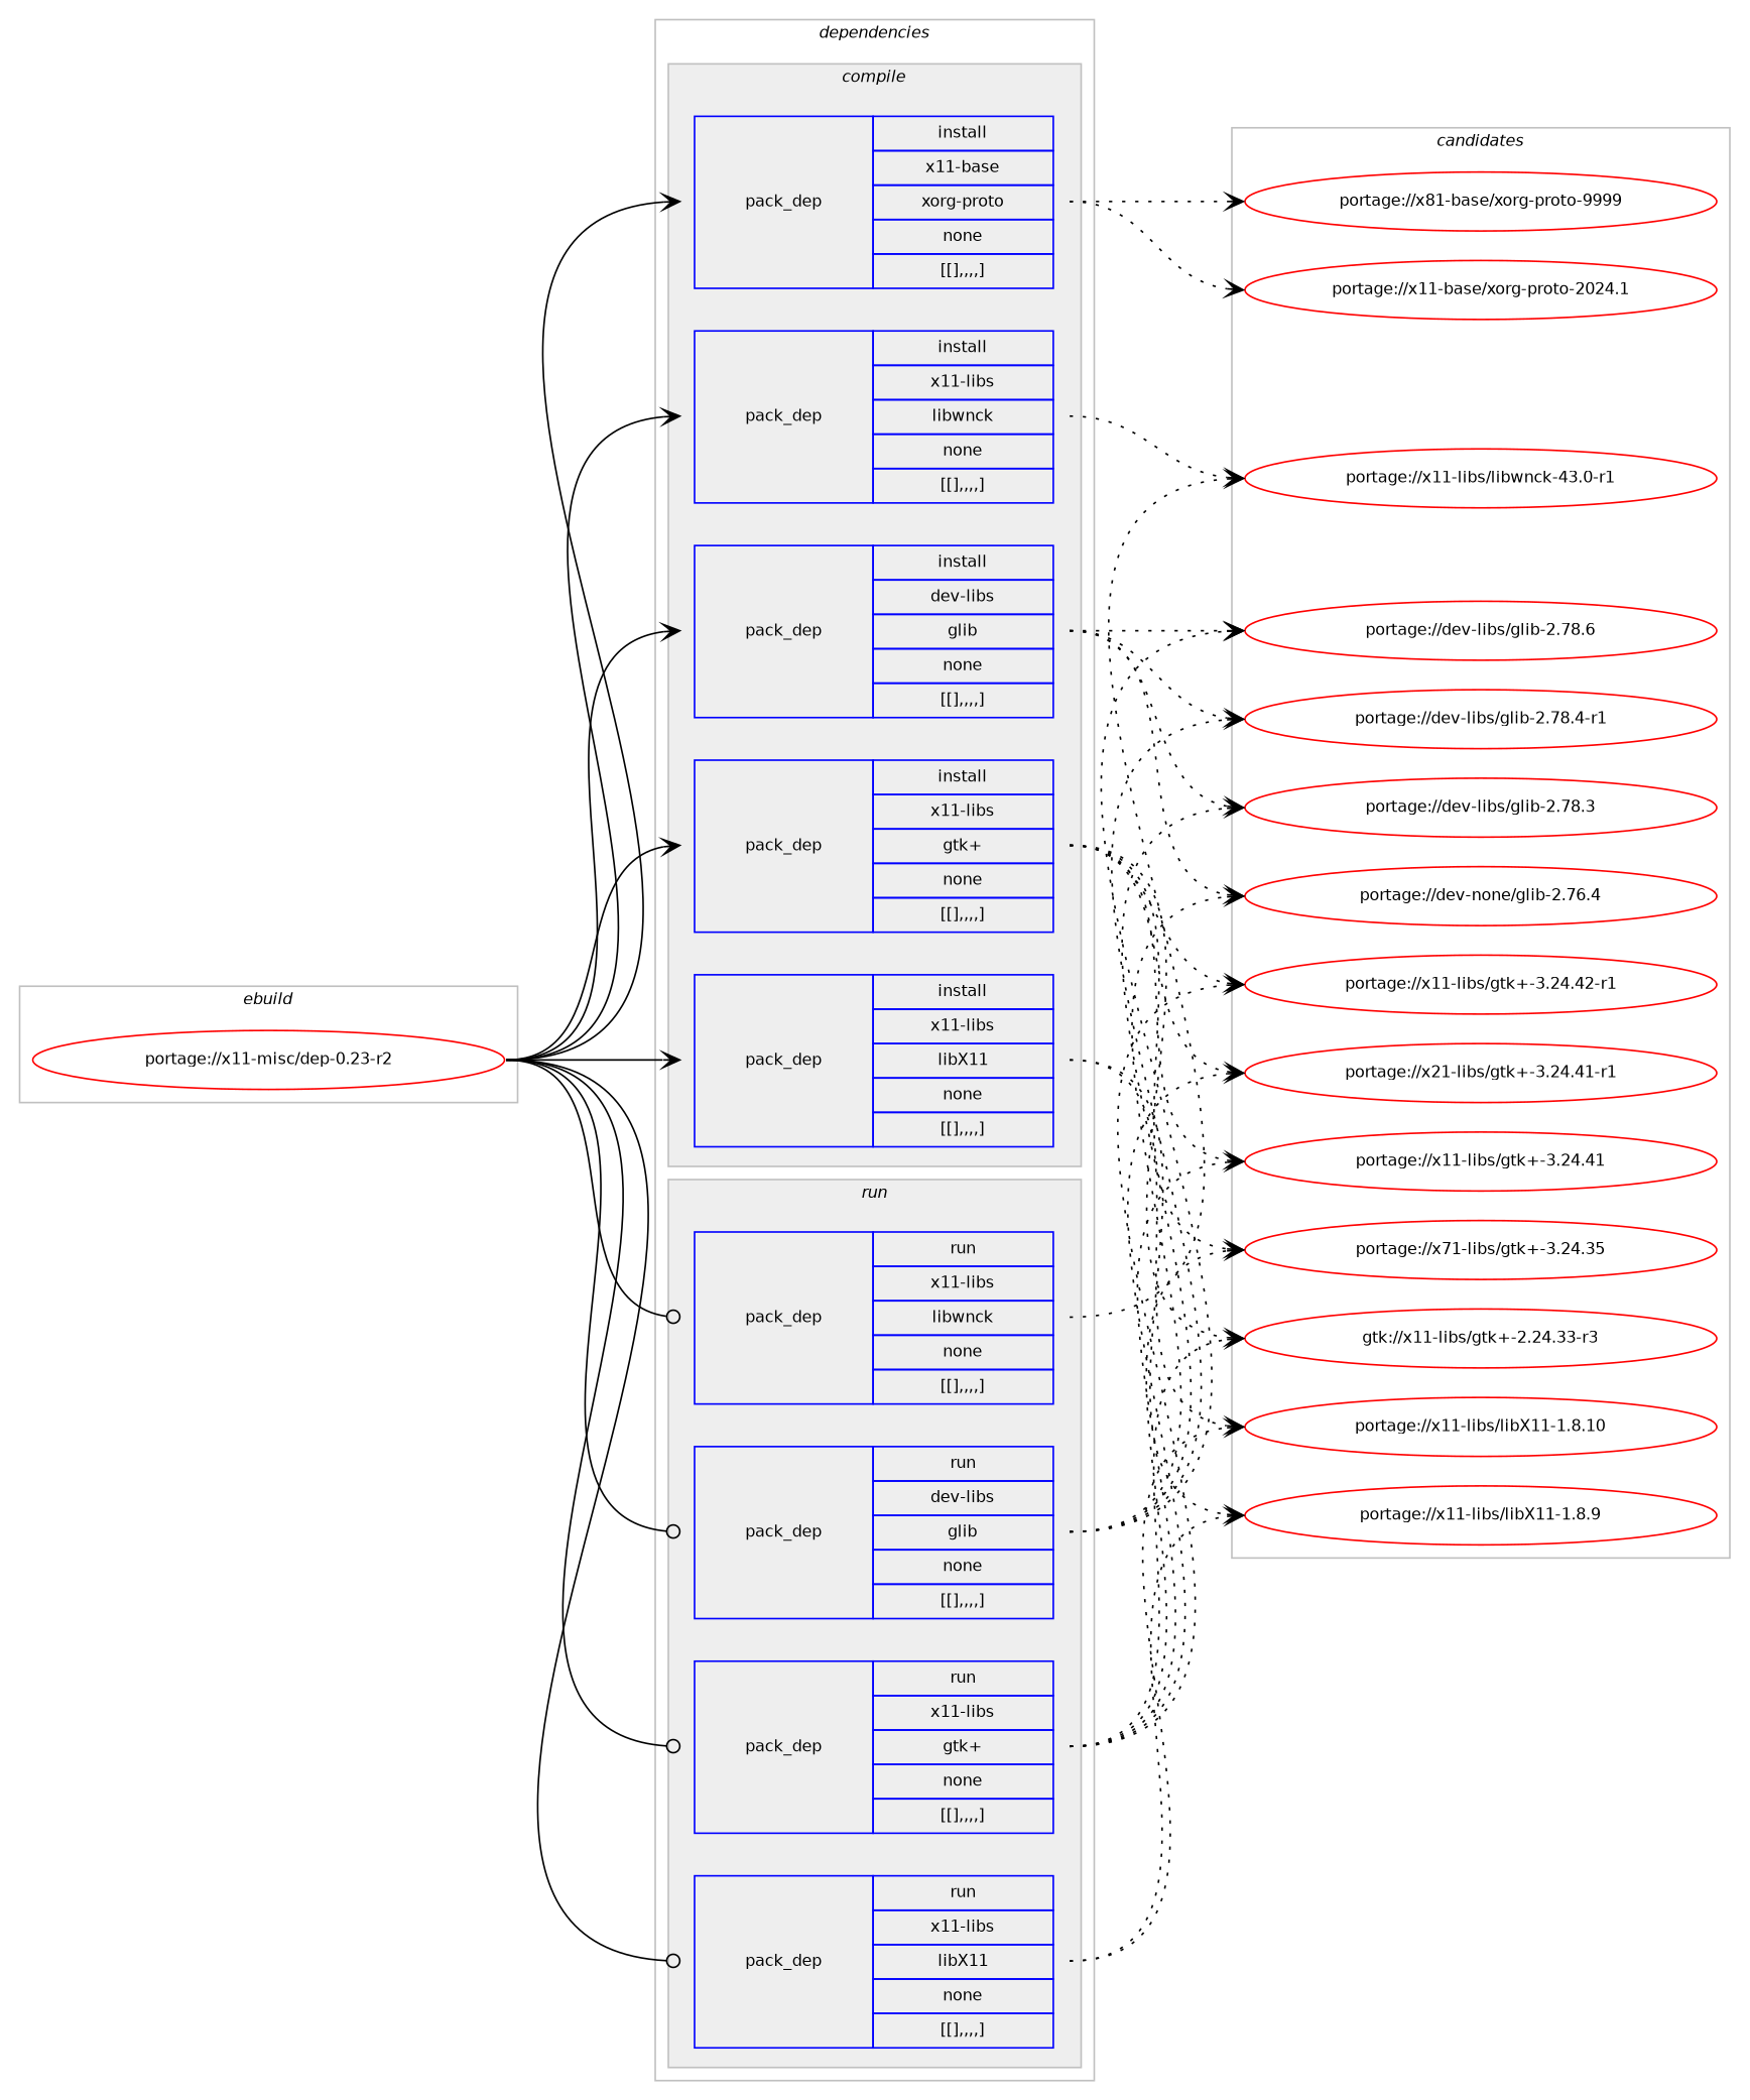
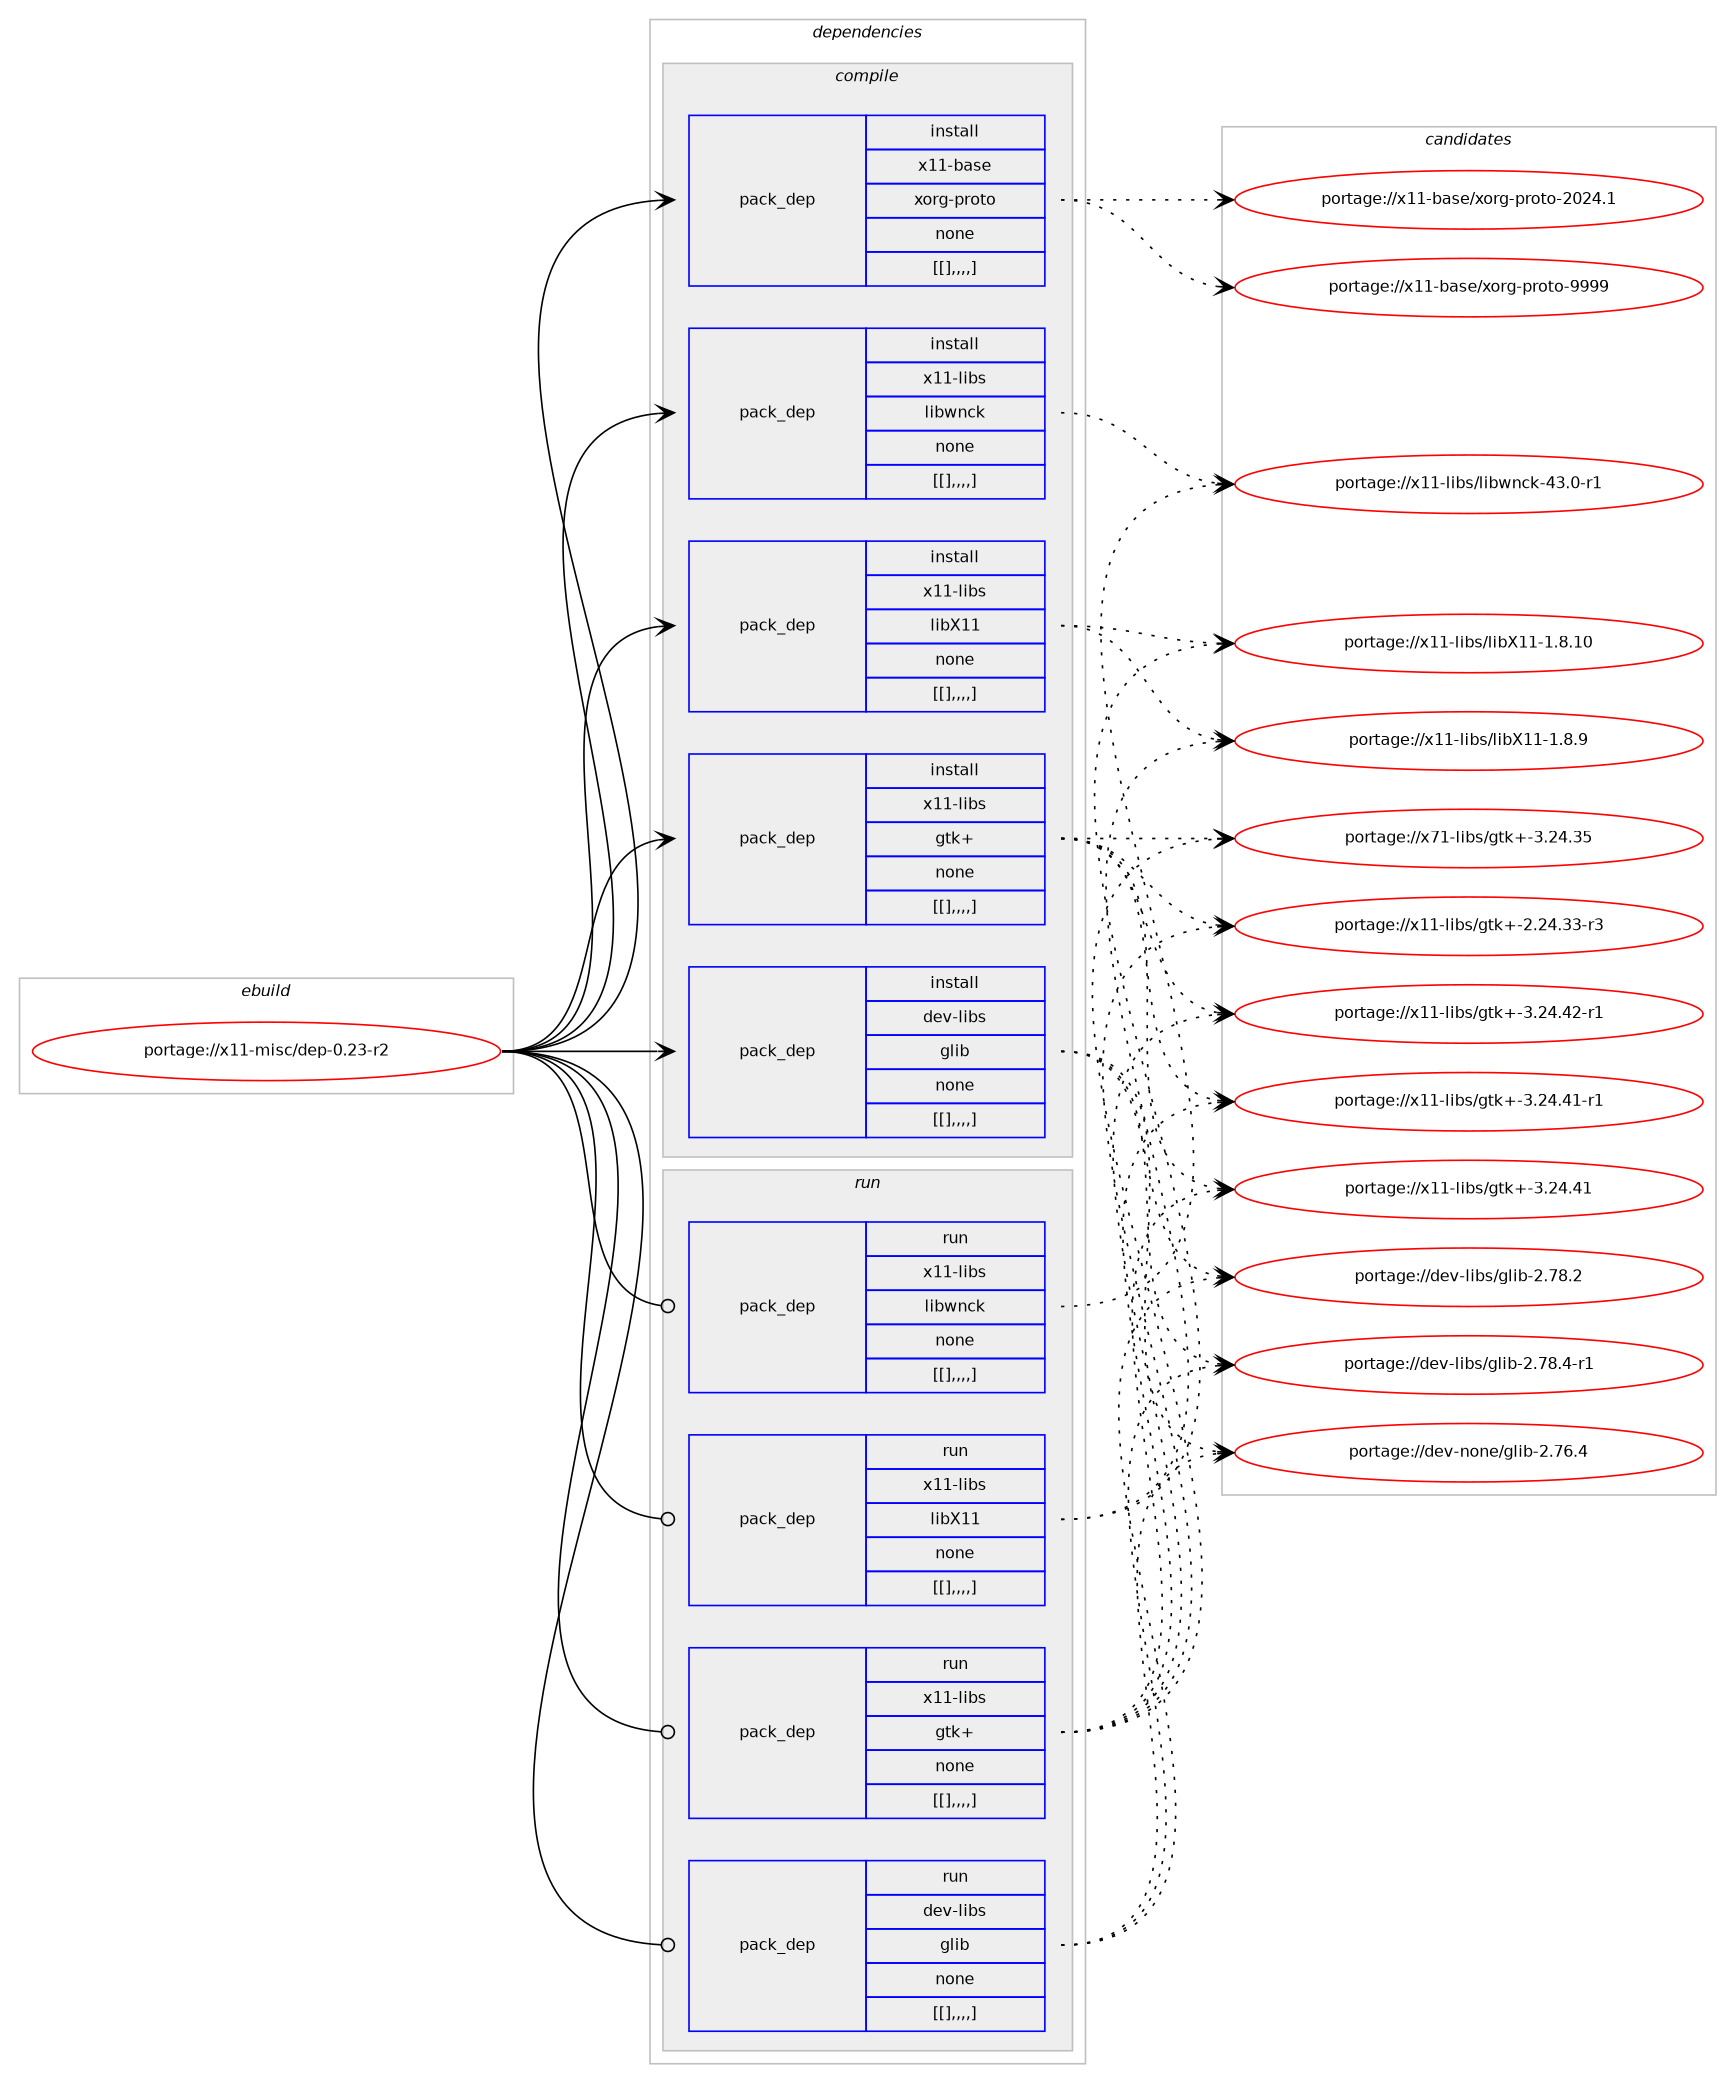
  digraph {
    compound=true
    concentrate=true
    fontname=Helvetica
    fontsize=10
    newrank=true
    rankdir=LR
    ranksep=1.5
    node [color=red fontname=Helvetica fontsize=10]
    edge [arrowhead=vee headport=w style=dotted tailport=e weight=100]
    n1 [label="portage://x11-misc/dep-0.23-r2" width=4]
    n2 [color=blue label=<<TABLE BORDER="0" CELLBORDER="1" CELLSPACING="0" CELLPADDING="4" WIDTH="220"><TR><TD ROWSPAN="6" CELLPADDING="30">pack_dep</TD></TR><TR><TD WIDTH="110">install</TD></TR><TR><TD>dev-libs</TD></TR><TR><TD>glib</TD></TR><TR><TD>none</TD></TR><TR><TD>[[],,,,]</TD></TR></TABLE>> shape=none]
    n3 [color=blue label=<<TABLE BORDER="0" CELLBORDER="1" CELLSPACING="0" CELLPADDING="4" WIDTH="220"><TR><TD ROWSPAN="6" CELLPADDING="30">pack_dep</TD></TR><TR><TD WIDTH="110">install</TD></TR><TR><TD>x11-base</TD></TR><TR><TD>xorg-proto</TD></TR><TR><TD>none</TD></TR><TR><TD>[[],,,,]</TD></TR></TABLE>> shape=none]
    n4 [color=blue label=<<TABLE BORDER="0" CELLBORDER="1" CELLSPACING="0" CELLPADDING="4" WIDTH="220"><TR><TD ROWSPAN="6" CELLPADDING="30">pack_dep</TD></TR><TR><TD WIDTH="110">install</TD></TR><TR><TD>x11-libs</TD></TR><TR><TD>gtk+</TD></TR><TR><TD>none</TD></TR><TR><TD>[[],,,,]</TD></TR></TABLE>> shape=none]
    n5 [color=blue label=<<TABLE BORDER="0" CELLBORDER="1" CELLSPACING="0" CELLPADDING="4" WIDTH="220"><TR><TD ROWSPAN="6" CELLPADDING="30">pack_dep</TD></TR><TR><TD WIDTH="110">install</TD></TR><TR><TD>x11-libs</TD></TR><TR><TD>libX11</TD></TR><TR><TD>none</TD></TR><TR><TD>[[],,,,]</TD></TR></TABLE>> shape=none]
    n6 [color=blue label=<<TABLE BORDER="0" CELLBORDER="1" CELLSPACING="0" CELLPADDING="4" WIDTH="220"><TR><TD ROWSPAN="6" CELLPADDING="30">pack_dep</TD></TR><TR><TD WIDTH="110">install</TD></TR><TR><TD>x11-libs</TD></TR><TR><TD>libwnck</TD></TR><TR><TD>none</TD></TR><TR><TD>[[],,,,]</TD></TR></TABLE>> shape=none]
    n7 [color=blue label=<<TABLE BORDER="0" CELLBORDER="1" CELLSPACING="0" CELLPADDING="4" WIDTH="220"><TR><TD ROWSPAN="6" CELLPADDING="30">pack_dep</TD></TR><TR><TD WIDTH="110">run</TD></TR><TR><TD>dev-libs</TD></TR><TR><TD>glib</TD></TR><TR><TD>none</TD></TR><TR><TD>[[],,,,]</TD></TR></TABLE>> shape=none]
    n8 [color=blue label=<<TABLE BORDER="0" CELLBORDER="1" CELLSPACING="0" CELLPADDING="4" WIDTH="220"><TR><TD ROWSPAN="6" CELLPADDING="30">pack_dep</TD></TR><TR><TD WIDTH="110">run</TD></TR><TR><TD>x11-libs</TD></TR><TR><TD>gtk+</TD></TR><TR><TD>none</TD></TR><TR><TD>[[],,,,]</TD></TR></TABLE>> shape=none]
    n9 [color=blue label=<<TABLE BORDER="0" CELLBORDER="1" CELLSPACING="0" CELLPADDING="4" WIDTH="220"><TR><TD ROWSPAN="6" CELLPADDING="30">pack_dep</TD></TR><TR><TD WIDTH="110">run</TD></TR><TR><TD>x11-libs</TD></TR><TR><TD>libX11</TD></TR><TR><TD>none</TD></TR><TR><TD>[[],,,,]</TD></TR></TABLE>> shape=none]
    n10 [color=blue label=<<TABLE BORDER="0" CELLBORDER="1" CELLSPACING="0" CELLPADDING="4" WIDTH="220"><TR><TD ROWSPAN="6" CELLPADDING="30">pack_dep</TD></TR><TR><TD WIDTH="110">run</TD></TR><TR><TD>x11-libs</TD></TR><TR><TD>libwnck</TD></TR><TR><TD>none</TD></TR><TR><TD>[[],,,,]</TD></TR></TABLE>> shape=none]
-   n11 [label="portage://dev-libs/glib-2.78.6" width=4]
+   n11 [label="portage://dev-libs/glib-2.78.2" width=4]
    n12 [label="portage://dev-libs/glib-2.78.4-r1" width=4]
-   n13 [label="portage://dev-libs/glib-2.78.3" width=4]
    n14 [label="portage://dev-none/glib-2.76.4" width=4]
-   n15 [label="portage://x81-base/xorg-proto-9999" width=4]
+   n15 [label="portage://x11-base/xorg-proto-9999" width=4]
    n16 [label="portage://x11-base/xorg-proto-2024.1" width=4]
    n17 [label="portage://x11-libs/gtk+-3.24.42-r1" width=4]
-   n18 [label="portage://x21-libs/gtk+-3.24.41-r1" width=4]
+   n18 [label="portage://x11-libs/gtk+-3.24.41-r1" width=4]
    n19 [label="portage://x11-libs/gtk+-3.24.41" width=4]
    n20 [label="portage://x71-libs/gtk+-3.24.35" width=4]
-   n21 [label="gtk://x11-libs/gtk+-2.24.33-r3" width=4]
+   n21 [label="portage://x11-libs/gtk+-2.24.33-r3" width=4]
    n22 [label="portage://x11-libs/libX11-1.8.10" width=4]
    n23 [label="portage://x11-libs/libX11-1.8.9" width=4]
    n24 [label="portage://x11-libs/libwnck-43.0-r1" width=4]
    subgraph cluster_1 {
      color=gray
      label=<<i>ebuild</i>>
      n1
    }
    subgraph cluster_2 {
      color=gray
      label=<<i>dependencies</i>>
      subgraph cluster_3 {
        color=gray
        fillcolor="#eeeeee"
        label=<<i>compile</i>>
        style=filled
        subgraph sub_4 {
          color=gray
          fillcolor="#eeeeee"
          label=<<i>compile</i>>
          style=filled
          n2
        }
        subgraph sub_5 {
          color=gray
          fillcolor="#eeeeee"
          label=<<i>compile</i>>
          style=filled
          n3
        }
        subgraph sub_6 {
          color=gray
          fillcolor="#eeeeee"
          label=<<i>compile</i>>
          style=filled
          n4
        }
        subgraph sub_7 {
          color=gray
          fillcolor="#eeeeee"
          label=<<i>compile</i>>
          style=filled
          n5
        }
        subgraph sub_8 {
          color=gray
          fillcolor="#eeeeee"
          label=<<i>compile</i>>
          style=filled
          n6
        }
      }
      subgraph cluster_9 {
        color=gray
        fillcolor="#eeeeee"
        label=<<i>compile and run</i>>
        style=filled
      }
      subgraph cluster_10 {
        color=gray
        fillcolor="#eeeeee"
        label=<<i>run</i>>
        style=filled
        subgraph sub_11 {
          color=gray
          fillcolor="#eeeeee"
          label=<<i>run</i>>
          style=filled
          n7
        }
        subgraph sub_12 {
          color=gray
          fillcolor="#eeeeee"
          label=<<i>run</i>>
          style=filled
          n8
        }
        subgraph sub_13 {
          color=gray
          fillcolor="#eeeeee"
          label=<<i>run</i>>
          style=filled
          n9
        }
        subgraph sub_14 {
          color=gray
          fillcolor="#eeeeee"
          label=<<i>run</i>>
          style=filled
          n10
        }
      }
    }
    subgraph cluster_15 {
      color=gray
      label=<<i>candidates</i>>
      rank=same
      subgraph sub_16 {
        color=black
        label=<<i>candidates</i>>
        nodesep=1
        rank=same
        n11
        n12
-       n13
        n14
      }
      subgraph sub_17 {
        color=black
        label=<<i>candidates</i>>
        nodesep=1
        rank=same
        n15
        n16
      }
      subgraph sub_18 {
        color=black
        label=<<i>candidates</i>>
        nodesep=1
        rank=same
        n17
        n18
        n19
        n20
        n21
      }
      subgraph sub_19 {
        color=black
        label=<<i>candidates</i>>
        nodesep=1
        rank=same
        n22
        n23
      }
      subgraph sub_20 {
        color=black
        label=<<i>candidates</i>>
        nodesep=1
        rank=same
        n24
      }
      subgraph sub_21 {
        color=black
        label=<<i>candidates</i>>
        nodesep=1
        rank=same
        n17
        n18
        n19
        n20
        n21
      }
      subgraph sub_22 {
        color=black
        label=<<i>candidates</i>>
        nodesep=1
        rank=same
        n11
        n12
-       n13
        n14
      }
      subgraph sub_23 {
        color=black
        label=<<i>candidates</i>>
        nodesep=1
        rank=same
        n22
        n23
      }
      subgraph sub_24 {
        color=black
        label=<<i>candidates</i>>
        nodesep=1
        rank=same
        n24
      }
    }
    n1 -> n2 [style=solid weight=20]
    n1 -> n3 [style=solid weight=20]
    n1 -> n4 [style=solid weight=20]
    n1 -> n5 [style=solid weight=20]
    n1 -> n6 [style=solid weight=20]
    n1 -> n7 [arrowhead=odot style=solid weight=20]
    n1 -> n8 [arrowhead=odot style=solid weight=20]
    n1 -> n9 [arrowhead=odot style=solid weight=20]
    n1 -> n10 [arrowhead=odot style=solid weight=20]
    n2 -> n11
    n2 -> n12
-   n2 -> n13
    n2 -> n14
    n3 -> n15
    n3 -> n16
    n4 -> n17
    n4 -> n18
    n4 -> n19
    n4 -> n20
    n4 -> n21
    n5 -> n22
    n5 -> n23
    n6 -> n24
    n7 -> n11
    n7 -> n12
-   n7 -> n13
    n7 -> n14
    n8 -> n17
    n8 -> n18
    n8 -> n19
    n8 -> n20
    n8 -> n21
    n9 -> n22
    n9 -> n23
    n10 -> n24
  }
